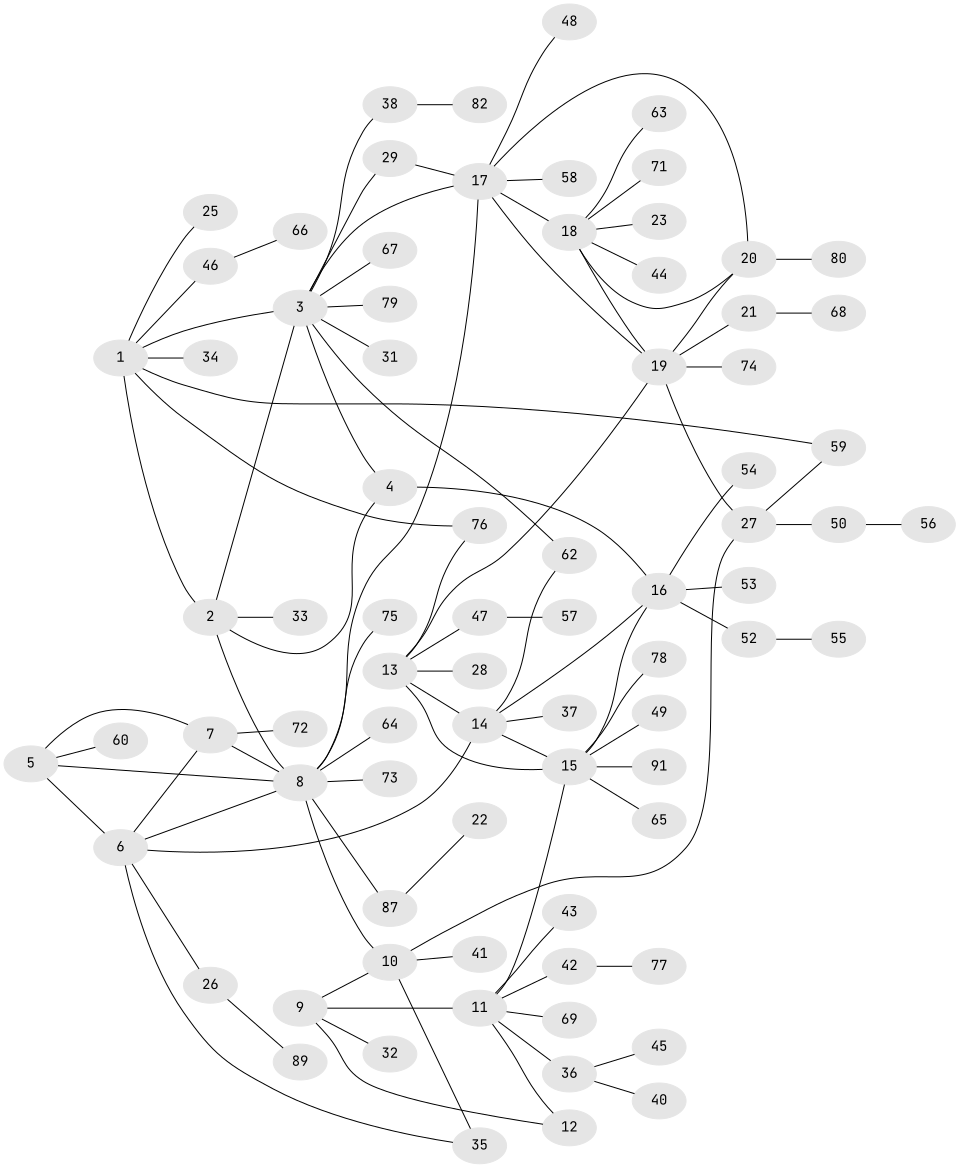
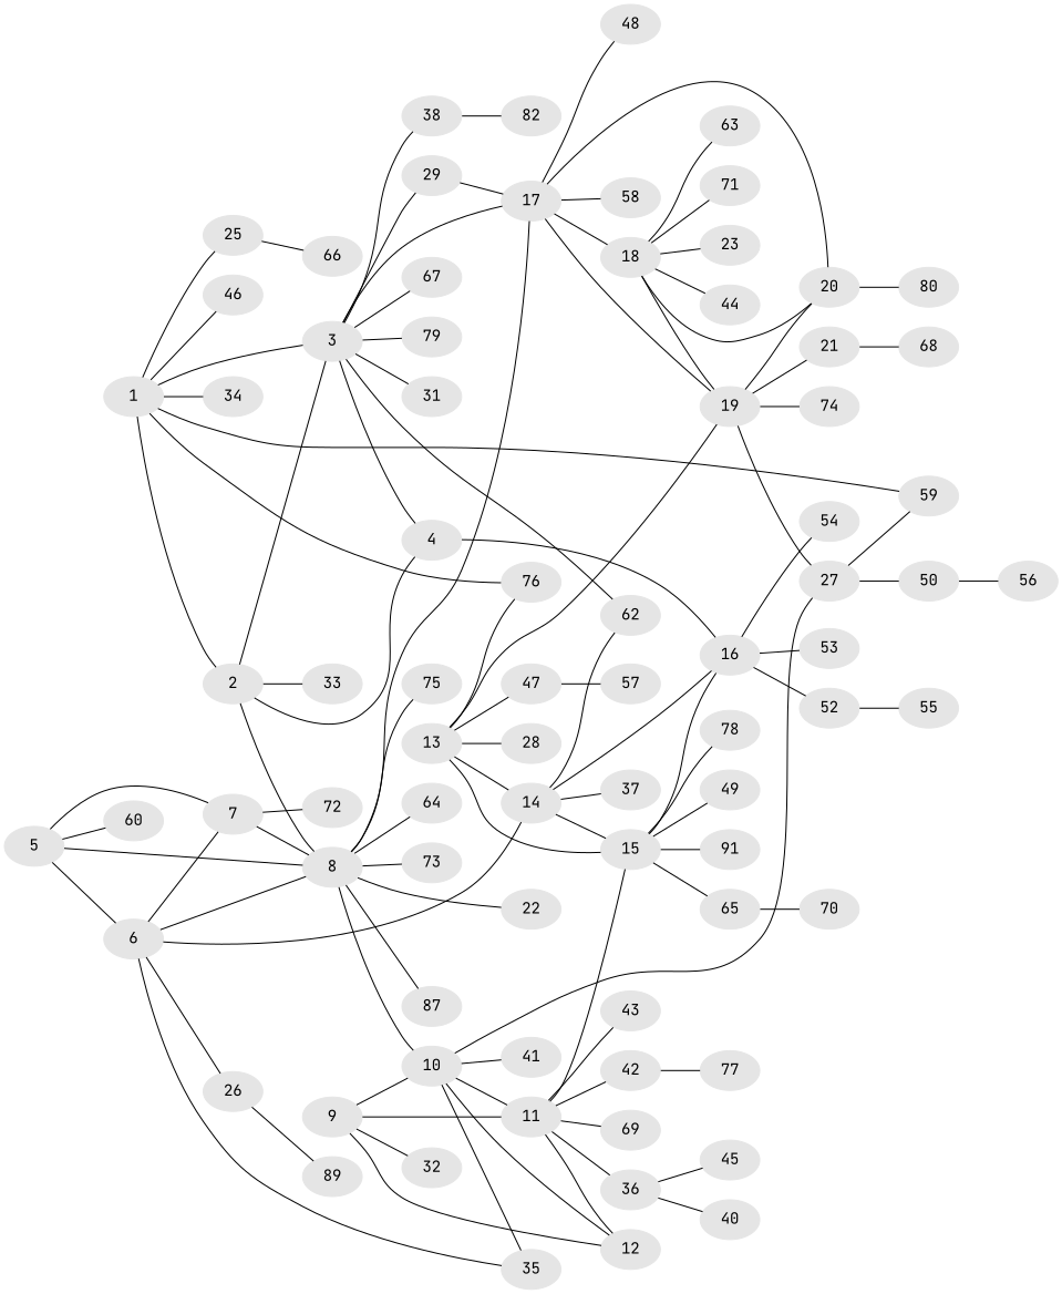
  graph {
    fontname="JetBrains Mono"
    rankdir=LR
    node [color=gray90 fontname="JetBrains Mono" style=filled]
    edge [fontname="JetBrains Mono"]
    1
    2
    3
    25
    34
    46
    59
    76
    4
    8
    33
    17
    29
    31
    38
    62
    67
    79
    16
    66
    10
    22
    64
    73
    75
    n26 [label=87]
    19
    18
    20
    48
    58
    82
    52
    53
    54
    5
    6
    7
    60
    14
    26
    35
    72
    15
    37
    n46 [label=89]
    12
    11
    27
    41
    9
    32
    36
    42
    43
    69
    50
    49
    n59 [label=91]
    65
    78
    40
    45
    77
    13
    28
    47
    21
    74
    57
+   70
    55
    23
    44
    63
    71
    80
    68
    56
    1 -- 2
    1 -- 3
    1 -- 25
    1 -- 34
    1 -- 46
    1 -- 59
    1 -- 76
    2 -- 3
    2 -- 4
    2 -- 8
    2 -- 33
    3 -- 4
    3 -- 17
    3 -- 29
    3 -- 31
    3 -- 38
    3 -- 62
    3 -- 67
    3 -- 79
-   46 -- 66
+   25 -- 66
    4 -- 16
    8 -- 17
    8 -- 10
-   n26 -- 22
+   8 -- 22
    8 -- 64
    8 -- 73
    8 -- 75
    8 -- n26
    17 -- 19
    17 -- 18
    17 -- 20
    17 -- 48
    17 -- 58
    29 -- 17
    38 -- 82
    16 -- 52
    16 -- 53
    16 -- 54
    10 -- 35
+   10 -- 12
+   10 -- 11
    10 -- 27
    10 -- 41
    19 -- 20
    19 -- 27
    19 -- 21
    19 -- 74
    18 -- 19
    18 -- 20
    18 -- 23
    18 -- 44
    18 -- 63
    18 -- 71
    20 -- 80
    52 -- 55
    5 -- 8
    5 -- 6
    5 -- 7
    5 -- 60
    6 -- 8
    6 -- 7
    6 -- 14
    6 -- 26
    6 -- 35
    7 -- 8
    7 -- 72
    14 -- 62
    14 -- 16
    14 -- 15
    14 -- 37
    26 -- n46
    15 -- 16
    15 -- 49
    15 -- n59
    15 -- 65
    15 -- 78
    11 -- 15
    11 -- 12
    11 -- 36
    11 -- 42
    11 -- 43
    11 -- 69
    27 -- 59
    27 -- 50
    9 -- 10
    9 -- 12
    9 -- 11
    9 -- 32
    36 -- 40
    36 -- 45
    42 -- 77
    50 -- 56
+   65 -- 70
    13 -- 76
    13 -- 19
    13 -- 14
    13 -- 15
    13 -- 28
    13 -- 47
    47 -- 57
    21 -- 68
  }
